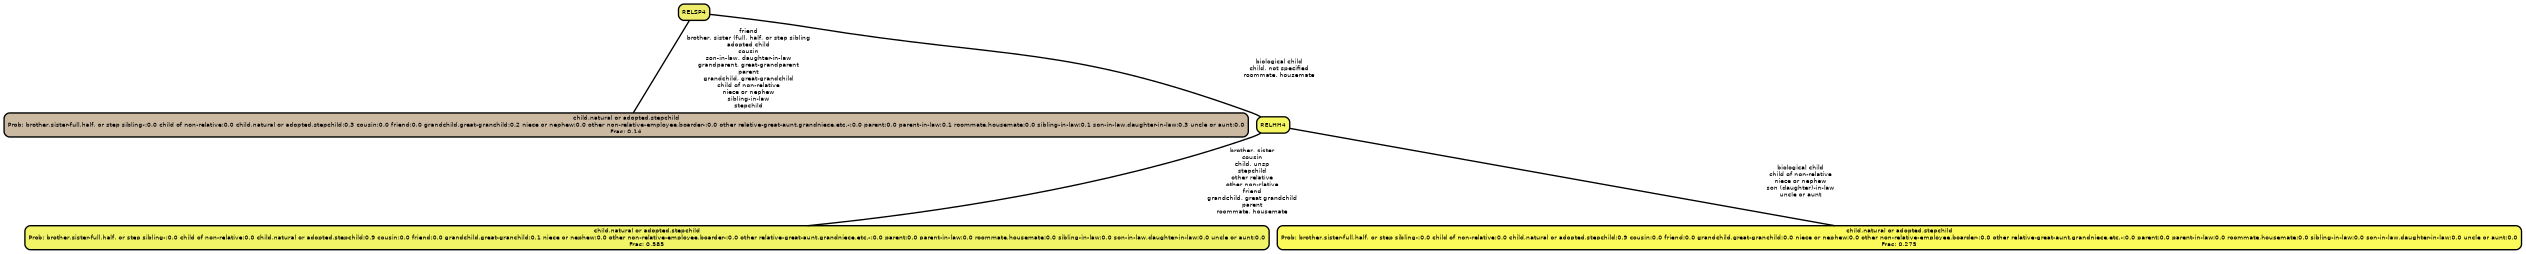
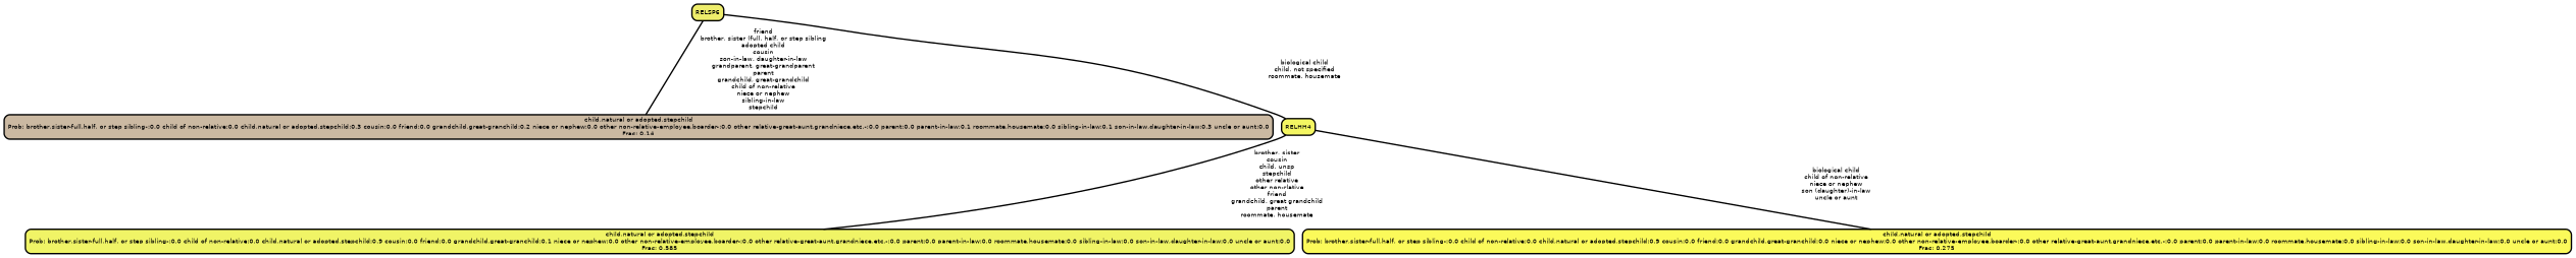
  graph {
    ranksep="0 equally"
    splines=straight
    node [color=black fontcolor=black fontname=helvetica penwidth=3 shape=box style="filled, rounded"]
    edge [color=black fontname=helvetica penwidth=3]
    n1 [fillcolor="#cbb9a2" label="child,natural or adopted,stepchild\nProb: brother,sister-full,half, or step sibling-:0.0 child of non-relative:0.0 child,natural or adopted,stepchild:0.3 cousin:0.0 friend:0.0 grandchild,great-granchild:0.2 niece or nephew:0.0 other non-relative-employee,boarder-:0.0 other relative-great-aunt,grandniece,etc.-:0.0 parent:0.0 parent-in-law:0.1 roommate,housemate:0.0 sibling-in-law:0.1 son-in-law,daughter-in-law:0.3 uncle or aunt:0.0\nFrac: 0.14"]
-   n2 [fillcolor="#eeed6b" label=RELSP4]
+   n2 [fillcolor="#eeed6b" label=RELSP6]
    n3 [fillcolor="#f4f662" label=RELHH4]
    n4 [fillcolor="#f0f466" label="child,natural or adopted,stepchild\nProb: brother,sister-full,half, or step sibling-:0.0 child of non-relative:0.0 child,natural or adopted,stepchild:0.9 cousin:0.0 friend:0.0 grandchild,great-granchild:0.1 niece or nephew:0.0 other non-relative-employee,boarder-:0.0 other relative-great-aunt,grandniece,etc.-:0.0 parent:0.0 parent-in-law:0.0 roommate,housemate:0.0 sibling-in-law:0.0 son-in-law,daughter-in-law:0.0 uncle or aunt:0.0\nFrac: 0.585"]
    n5 [fillcolor="#fbfa5a" label="child,natural or adopted,stepchild\nProb: brother,sister-full,half, or step sibling-:0.0 child of non-relative:0.0 child,natural or adopted,stepchild:0.9 cousin:0.0 friend:0.0 grandchild,great-granchild:0.0 niece or nephew:0.0 other non-relative-employee,boarder-:0.0 other relative-great-aunt,grandniece,etc.-:0.0 parent:0.0 parent-in-law:0.0 roommate,housemate:0.0 sibling-in-law:0.0 son-in-law,daughter-in-law:0.0 uncle or aunt:0.0\nFrac: 0.275"]
    subgraph sub_1 {
      rank=same
    }
    n2 -- n1 [label=" friend\n brother, sister (full, half, or step sibling\n adopted child\n cousin\n son-in-law, daughter-in-law\n grandparent, great-grandparent\n parent\n grandchild, great-grandchild\n child of non-relative\n niece or nephew\n sibling-in-law\n stepchild"]
    n2 -- n3 [label=" biological child\n child, not specified\n roommate, housemate"]
    n3 -- n4 [label=" brother, sister\n cousin\n child, unsp\n stepchild\n other relative\n other non-rlative\n friend\n grandchild, great grandchild\n parent\n roommate, housemate"]
    n3 -- n5 [label=" biological child\n child of non-relative\n niece or nephew\n son (daughter)-in-law\n uncle or aunt"]
  }
